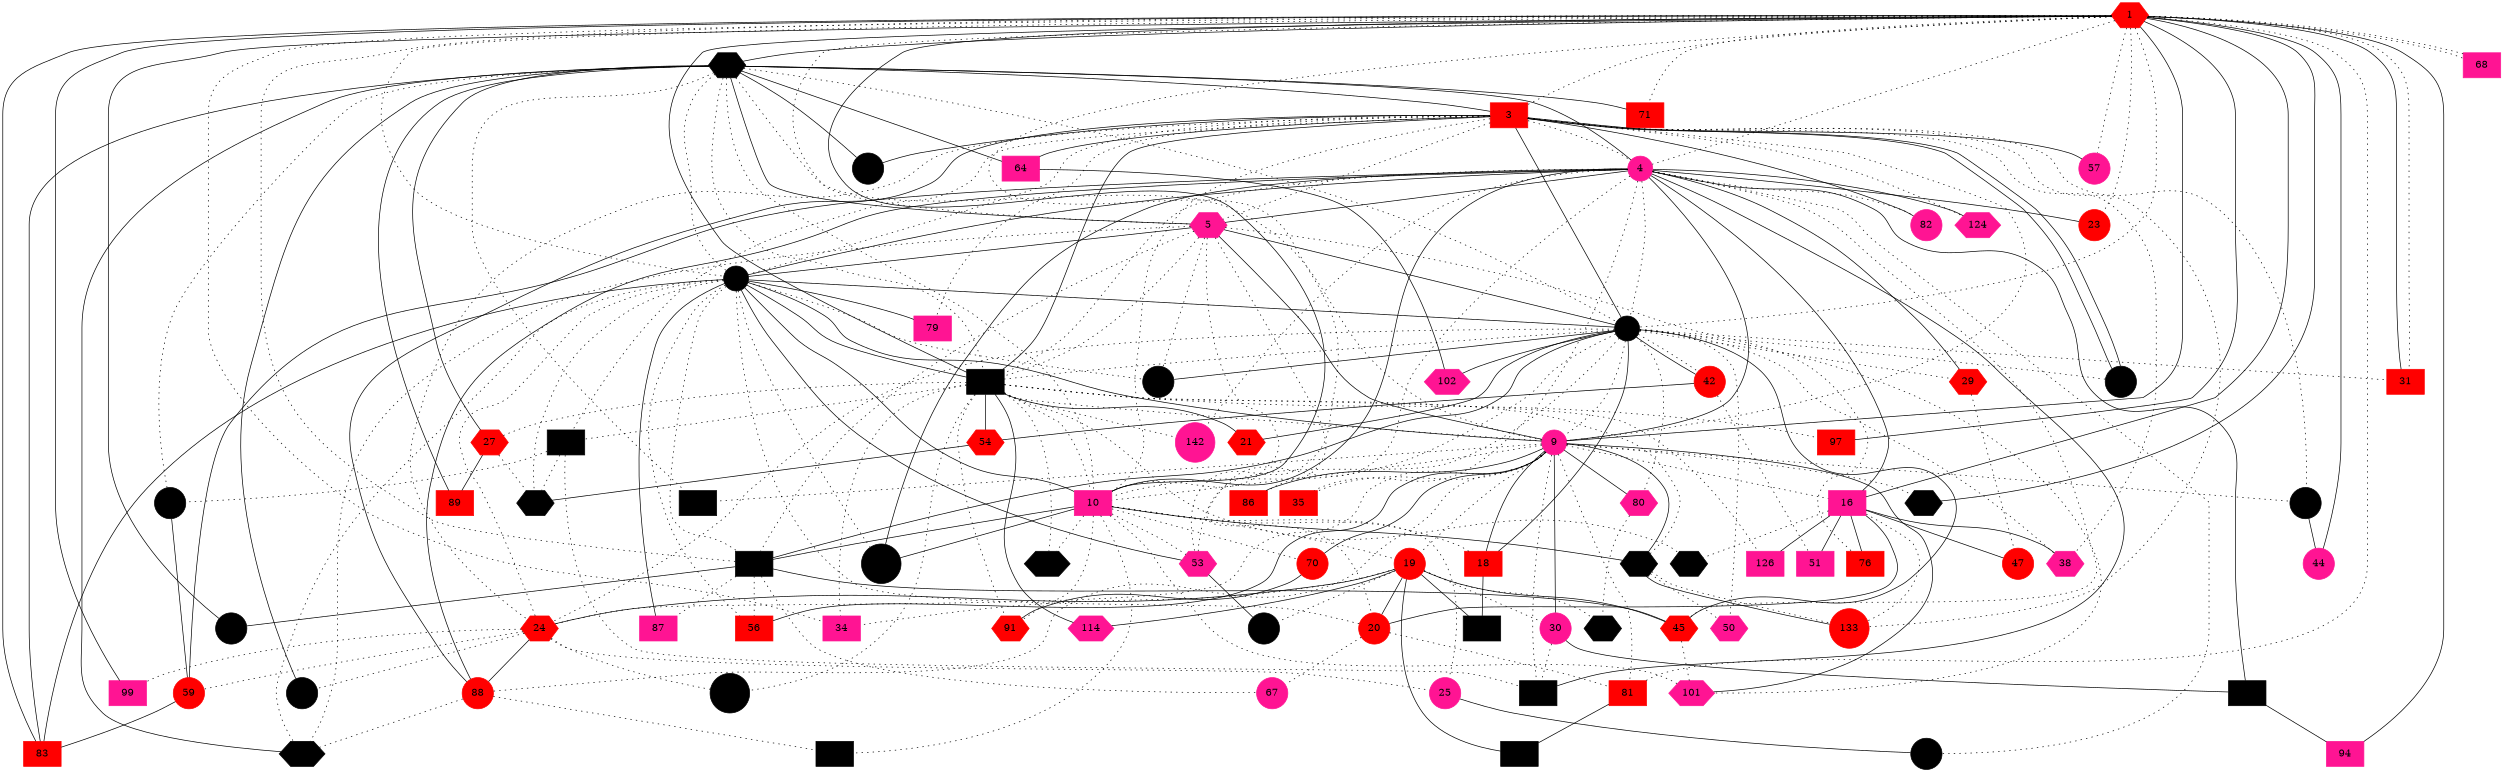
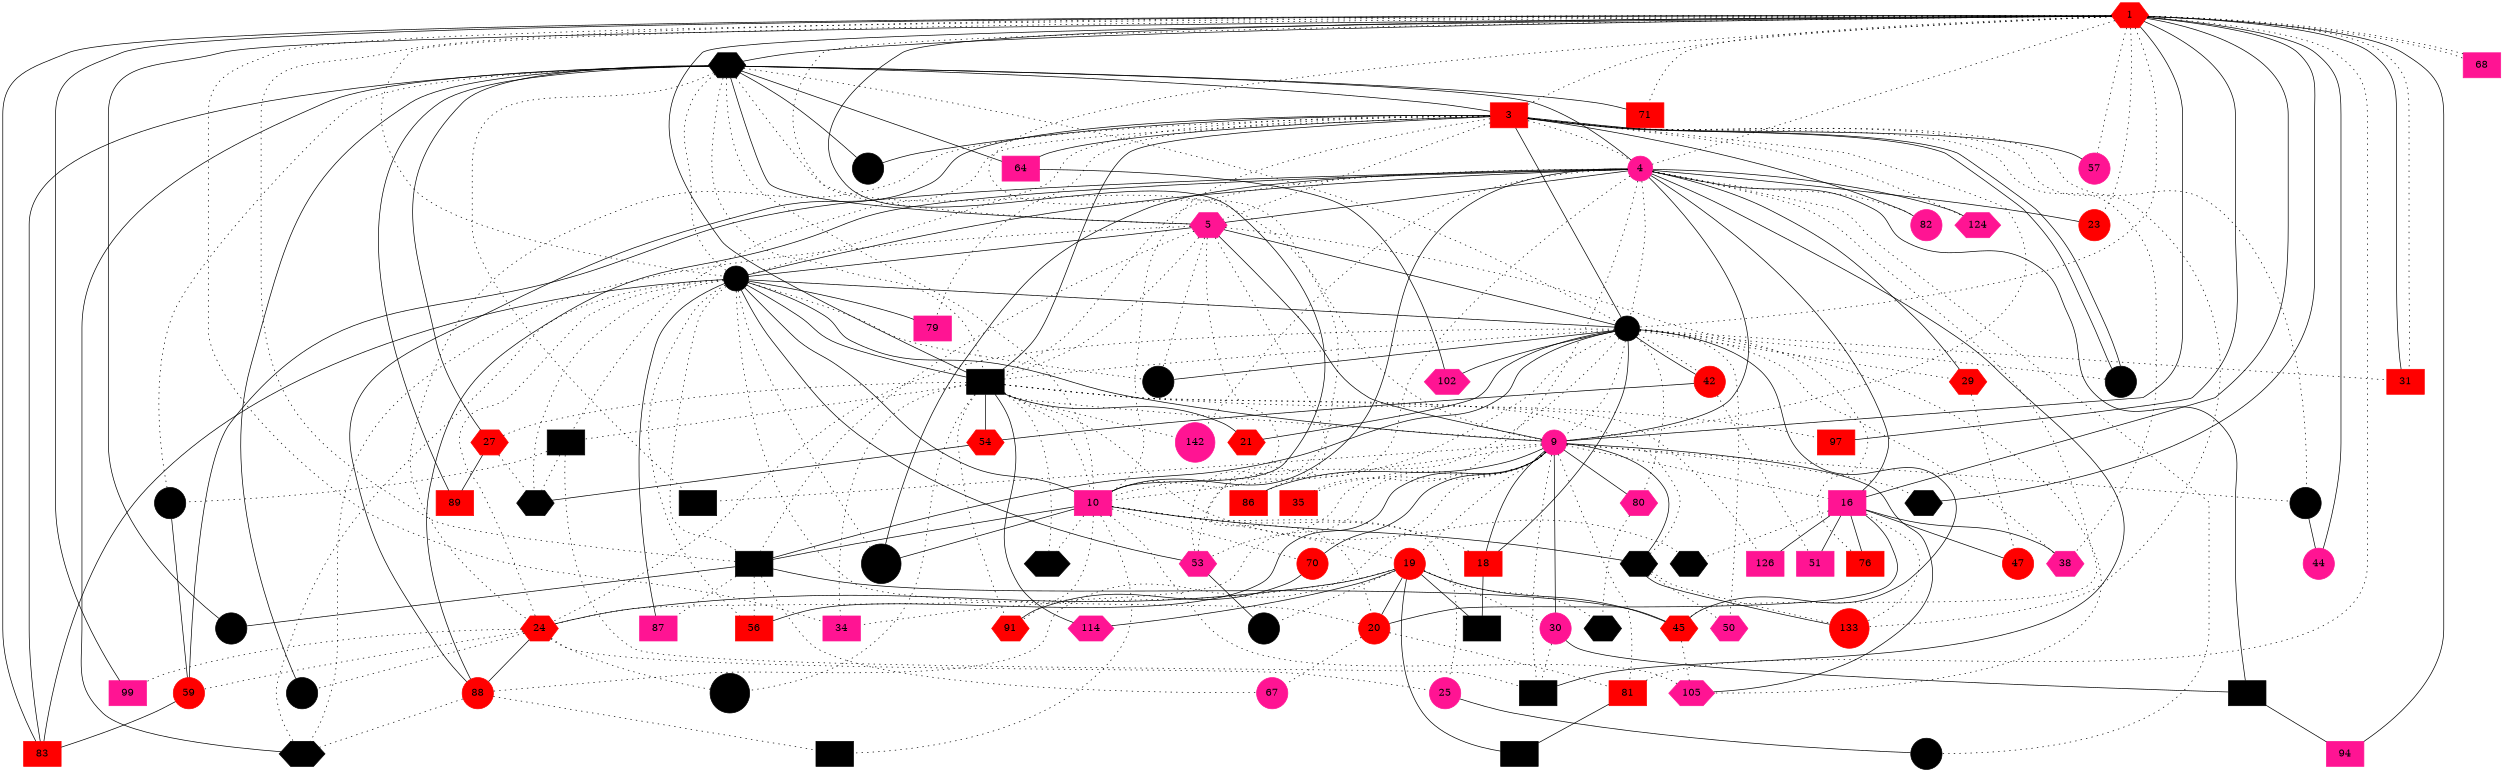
  graph {
    node [color=black shape=box style=filled]
    edge [style=dotted]
    1 [color=red shape=hexagon]
    2 [shape=hexagon]
    3 [color=red]
    4 [color=deeppink shape=circle super="+110"]
    5 [color=deeppink shape=hexagon super="+33"]
    6 [shape=circle super="+101+65+43+92"]
    7 [shape=circle super="+148+125+13+28+112+40+57"]
    8
    9 [color=deeppink shape=circle super="+11+73+120+118+135+26+116"]
    10 [color=deeppink super="+48"]
    16 [color=deeppink super="+36"]
    n12 [color=deeppink label=57 shape=circle]
    23 [color=red shape=circle]
    31 [color=red]
    32 [super="+123"]
    34 [color=deeppink super="+128+72"]
    44 [color=deeppink shape=circle]
    49 [shape=hexagon]
    53 [color=deeppink shape=hexagon super="+127+141"]
    60 [shape=circle super="+113"]
    68 [color=deeppink]
    71 [color=red]
    81 [color=red]
    83 [color=red super="+95"]
    94 [color=deeppink]
    97 [color=red]
    99 [color=deeppink]
    15
    22 [shape=circle]
    27 [color=red shape=hexagon]
    37 [shape=circle]
    61 [shape=circle]
    64 [color=deeppink]
    89 [color=red]
    100 [shape=hexagon]
    12 [super="+121"]
    24 [color=red shape=hexagon super="+46"]
    38 [color=deeppink shape=hexagon super="+117"]
    39 [shape=circle]
    52 [shape=circle]
    79 [color=deeppink]
    82 [color=deeppink shape=circle]
    88 [color=red shape=circle super="+136"]
    124 [color=deeppink shape=hexagon]
    133 [color=red shape=circle super="+149+146"]
    20 [color=red shape=circle]
    29 [color=red shape=hexagon]
    35 [color=red]
    41 [shape=circle]
    45 [color=red shape=hexagon super="+77+85"]
    59 [color=red shape=circle super="+66"]
    69 [super="+137+129"]
    75
    106 [shape=circle]
    142 [color=deeppink shape=circle]
    63 [shape=circle super="+78"]
    76 [color=red]
    86 [color=red]
    56 [color=red]
    74 [shape=hexagon super="+140+115"]
    87 [color=deeppink]
    80 [color=deeppink shape=hexagon super="+130"]
    18 [color=red]
    21 [color=red shape=hexagon]
    42 [color=red shape=circle]
    50 [color=deeppink shape=hexagon]
    102 [color=deeppink shape=hexagon]
-   105 [color=deeppink shape=hexagon super="+131" label=101]
+   105 [color=deeppink shape=hexagon super="+131"]
    14 [shape=hexagon super="+119"]
    54 [color=red shape=hexagon]
    58 [shape=hexagon]
    91 [color=red shape=hexagon]
    104 [shape=hexagon]
    108 [shape=circle]
    114 [color=deeppink shape=hexagon]
    126 [color=deeppink]
    19 [color=red shape=circle super="+122"]
    30 [color=deeppink shape=circle]
    70 [color=red shape=circle super="+109"]
    25 [color=deeppink shape=circle]
    107
    47 [color=red shape=circle]
    51 [color=deeppink]
    67 [color=deeppink shape=circle]
    55 [shape=circle]
    103
    90 [shape=hexagon]
    98
    1 -- 2 [style=solid]
    1 -- 3
    1 -- 4
    1 -- 5
    1 -- 6 [weight=2]
    1 -- 7 [weight=3]
    1 -- 8 [style=solid]
    1 -- 9 [style=solid weight=3]
    1 -- 10 [style=solid]
    1 -- 16 [style=solid]
    1 -- n12
    1 -- 23
    1 -- 31 [style=solid]
    1 -- 31
    1 -- 32
    1 -- 34
    1 -- 44 [style=solid]
    1 -- 49 [style=solid]
    1 -- 53
    1 -- 60 [style=solid]
    1 -- 68
    1 -- 68
    1 -- 71
    1 -- 81
    1 -- 83 [style=solid]
    1 -- 94 [style=solid]
    1 -- 97 [style=solid]
    1 -- 99 [style=solid]
    2 -- 3 [style=solid]
    2 -- 4 [style=solid]
    2 -- 5 [style=solid]
    2 -- 6
    2 -- 7
    2 -- 8
    2 -- 9
    2 -- 10
    2 -- 71 [style=solid]
    2 -- 83 [style=solid]
    2 -- 15
    2 -- 22
    2 -- 27 [style=solid]
    2 -- 37 [style=solid]
    2 -- 61 [style=solid]
    2 -- 64 [style=solid]
    2 -- 89 [style=solid]
    2 -- 100 [style=solid]
    3 -- 4
    3 -- 5
    3 -- 6
    3 -- 7 [style=solid weight=2]
    3 -- 8 [style=solid]
    3 -- 9
    3 -- 10 [weight=2]
    3 -- n12 [style=solid]
    3 -- 37 [style=solid]
    3 -- 64 [style=solid]
    3 -- 12 [weight=2]
    3 -- 24
    3 -- 38
    3 -- 39
    3 -- 52 [style=solid]
    3 -- 52 [style=solid]
    3 -- 79
    3 -- 82 [style=solid]
    3 -- 88 [style=solid]
    3 -- 124
    3 -- 133
    4 -- 5 [style=solid weight=2]
    4 -- 6 [style=solid]
    4 -- 7
    4 -- 8
    4 -- 9 [style=solid]
    4 -- 10 [style=solid]
    4 -- 16 [style=solid]
    4 -- 23 [style=solid]
    4 -- 82
    4 -- 88 [style=solid]
    4 -- 124 [style=solid]
    4 -- 20
    4 -- 29 [style=solid]
    4 -- 35
    4 -- 41
    4 -- 45
    4 -- 59 [style=solid]
    4 -- 69 [style=solid]
    4 -- 75 [style=solid]
    4 -- 106 [style=solid]
    4 -- 142
    5 -- 6 [style=solid]
    5 -- 7 [style=solid]
    5 -- 8
    5 -- 9 [style=solid]
    5 -- 10 [weight=2]
    5 -- 32
    5 -- 100
    5 -- 63
    5 -- 76
    5 -- 86
    6 -- 7 [style=solid]
    6 -- 8 [style=solid]
    6 -- 9 [style=solid weight=3]
    6 -- 10 [style=solid]
    6 -- 32
    6 -- 53 [style=solid]
    6 -- 83 [style=solid]
    6 -- 100
    6 -- 24
    6 -- 79 [style=solid]
    6 -- 20
    6 -- 106
    6 -- 63
    6 -- 56
    6 -- 74
    6 -- 87 [style=solid]
    7 -- 8 [weight=2]
    7 -- 9
    7 -- 10
    7 -- 31
    7 -- 32 [style=solid]
    7 -- 53
    7 -- 24 [weight=2]
    7 -- 38
    7 -- 52
    7 -- 29
    7 -- 45 [style=solid]
    7 -- 63 [style=solid]
    7 -- 80
    7 -- 18 [style=solid]
    7 -- 21 [style=solid]
    7 -- 42 [style=solid]
    7 -- 42
    7 -- 50
    7 -- 102 [style=solid]
    7 -- 105
    8 -- 9
    8 -- 10
    8 -- 34
    8 -- 97
    8 -- 27
    8 -- 12
    8 -- 142
    8 -- 21 [style=solid]
    8 -- 14
    8 -- 54 [style=solid]
    8 -- 58
    8 -- 91
    8 -- 104
    8 -- 108
    8 -- 114 [style=solid]
    8 -- 126
    9 -- 10
    9 -- 16
    9 -- 49
    9 -- 81
    9 -- 15
    9 -- 24 [weight=3]
    9 -- 39
    9 -- 88
    9 -- 35
    9 -- 69
    9 -- 86 [style=solid]
    9 -- 56 [style=solid]
    9 -- 80 [style=solid]
    9 -- 18 [style=solid]
    9 -- 105 [style=solid]
    9 -- 14 [style=solid weight=2]
    9 -- 19
    9 -- 30 [style=solid]
    9 -- 70 [style=solid]
    10 -- 32 [style=solid]
-   10 -- 53
+   9 -- 53
    10 -- 106 [style=solid]
    10 -- 18
    10 -- 105
    10 -- 14 [style=solid]
    10 -- 91
    10 -- 104
    10 -- 19
    10 -- 70
    10 -- 25
    10 -- 107
    16 -- 38 [style=solid]
    16 -- 133
    16 -- 20 [style=solid]
    16 -- 76 [style=solid]
    16 -- 58
    16 -- 126 [style=solid]
    16 -- 47 [style=solid]
    16 -- 51 [style=solid]
    32 -- 60 [style=solid weight=2]
    32 -- 45 [style=solid]
    32 -- 56
    32 -- 87
    32 -- 67
    53 -- 55 [style=solid]
    81 -- 103 [style=solid]
    22 -- 59 [style=solid]
    27 -- 89 [style=solid]
    27 -- 74
    64 -- 102 [style=solid]
    12 -- 22
    12 -- 69
    12 -- 74
    24 -- 99
    24 -- 61
    24 -- 88 [style=solid]
    24 -- 59
    24 -- 108
    24 -- 25
    39 -- 44 [style=solid]
    88 -- 100
    88 -- 107
    20 -- 81
    20 -- 67
    29 -- 47
    45 -- 105
    59 -- 83 [style=solid]
    75 -- 94 [style=solid]
    80 -- 90
    18 -- 98 [style=solid]
    42 -- 54 [style=solid]
    42 -- 51
    14 -- 133 [style=solid]
    14 -- 133
    14 -- 50
    54 -- 74 [style=solid]
    19 -- 34
    19 -- 24 [style=solid]
    19 -- 20 [style=solid]
    19 -- 45 [style=solid]
    19 -- 114 [style=solid]
    19 -- 30
    19 -- 55
    19 -- 103 [style=solid]
    19 -- 90
    19 -- 98 [style=solid]
    30 -- 69
    30 -- 75 [style=solid]
    70 -- 91 [style=solid]
    25 -- 41 [style=solid]
  }
